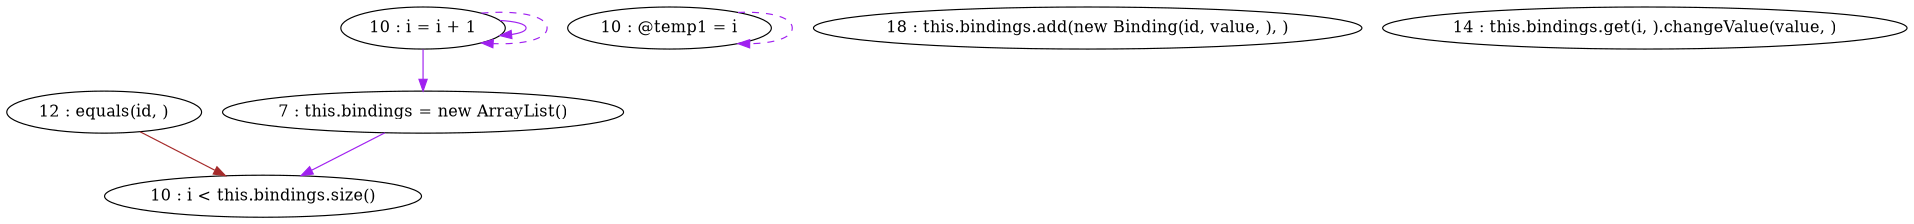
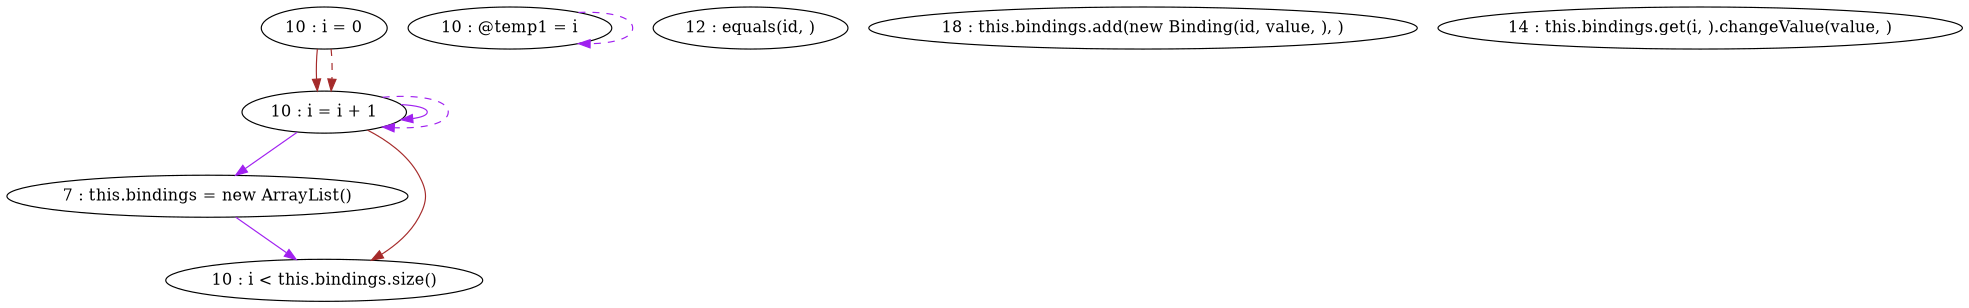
  digraph {
    edge [color=purple]
    "7 : this.bindings = new ArrayList()"
    "10 : i < this.bindings.size()"
+   "10 : i = 0"
    "10 : i = i + 1"
    "10 : @temp1 = i"
    "12 : equals(id, )"
    "18 : this.bindings.add(new Binding(id, value, ), )"
    "14 : this.bindings.get(i, ).changeValue(value, )"
    "7 : this.bindings = new ArrayList()" -> "10 : i < this.bindings.size()"
+   "10 : i = 0" -> "10 : i = i + 1" [color=brown]
+   "10 : i = 0" -> "10 : i = i + 1" [color=brown style=dashed]
    "10 : i = i + 1" -> "7 : this.bindings = new ArrayList()"
-   "12 : equals(id, )" -> "10 : i < this.bindings.size()" [color=brown]
+   "10 : i = i + 1" -> "10 : i < this.bindings.size()" [color=brown]
    "10 : i = i + 1" -> "10 : i = i + 1"
    "10 : i = i + 1" -> "10 : i = i + 1" [style=dashed]
    "10 : @temp1 = i" -> "10 : @temp1 = i" [style=dashed]
  }
